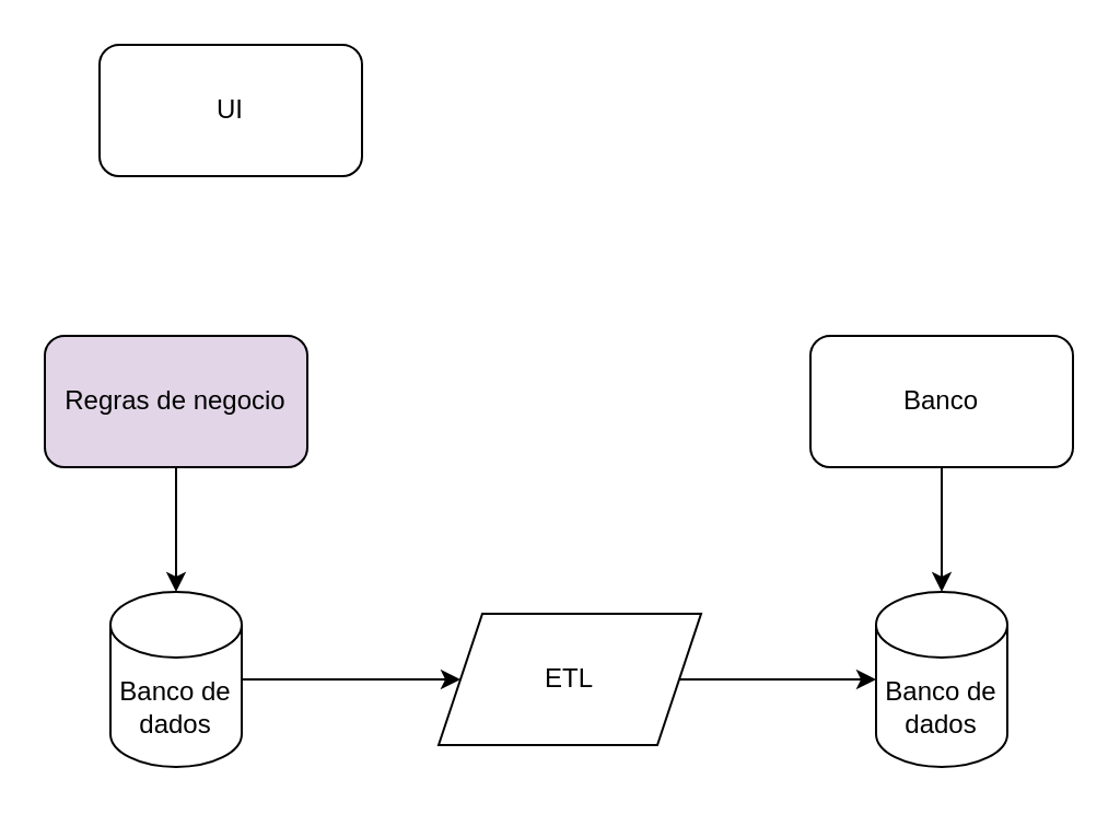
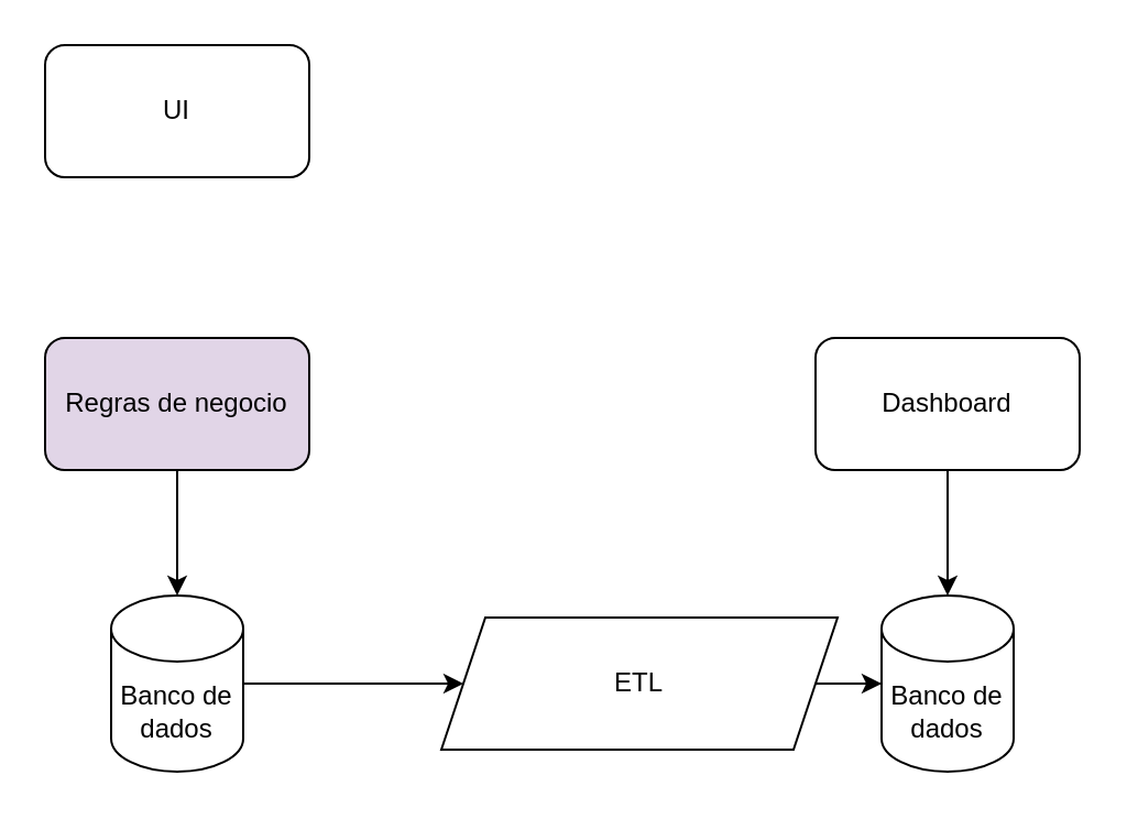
  <mxCell id="0" />
  <mxCell id="1" parent="0" />
- <mxCell id="2" value="UI" style="rounded=1;whiteSpace=wrap;html=1;" parent="1" vertex="1"><mxGeometry x="45" y="20" width="120" height="60" as="geometry" /></mxCell>
+ <mxCell id="2" value="UI" style="rounded=1;whiteSpace=wrap;html=1;" parent="1" vertex="1"><mxGeometry x="20" y="20" width="120" height="60" as="geometry" /></mxCell>
  <mxCell id="3" value="Regras de negocio" style="rounded=1;whiteSpace=wrap;html=1;fillColor=#e1d5e7;" parent="1" vertex="1"><mxGeometry x="20" y="153" width="120" height="60" as="geometry" /></mxCell>
  <mxCell id="4" style="edgeStyle=orthogonalEdgeStyle;rounded=0;orthogonalLoop=1;jettySize=auto;html=1;entryX=0;entryY=0.5;entryDx=0;entryDy=0;" parent="1" source="5" target="7" edge="1"><mxGeometry relative="1" as="geometry" /></mxCell>
  <mxCell id="5" value="Banco de dados" style="shape=cylinder3;whiteSpace=wrap;html=1;boundedLbl=1;backgroundOutline=1;size=15;" parent="1" vertex="1"><mxGeometry x="50" y="270" width="60" height="80" as="geometry" /></mxCell>
  <mxCell id="6" style="edgeStyle=orthogonalEdgeStyle;rounded=0;orthogonalLoop=1;jettySize=auto;html=1;entryX=0.5;entryY=0;entryDx=0;entryDy=0;entryPerimeter=0;" parent="1" source="3" target="5" edge="1"><mxGeometry relative="1" as="geometry" /></mxCell>
- <mxCell id="7" value="ETL" style="shape=parallelogram;perimeter=parallelogramPerimeter;whiteSpace=wrap;html=1;fixedSize=1;" parent="1" vertex="1"><mxGeometry x="200" y="280" width="120" height="60" as="geometry" /></mxCell>
+ <mxCell id="7" value="ETL" style="shape=parallelogram;perimeter=parallelogramPerimeter;whiteSpace=wrap;html=1;fixedSize=1;" parent="1" vertex="1"><mxGeometry x="200" y="280" width="180" height="60" as="geometry" /></mxCell>
  <mxCell id="8" value="Banco de dados" style="shape=cylinder3;whiteSpace=wrap;html=1;boundedLbl=1;backgroundOutline=1;size=15;" parent="1" vertex="1"><mxGeometry x="400" y="270" width="60" height="80" as="geometry" /></mxCell>
  <mxCell id="9" style="edgeStyle=orthogonalEdgeStyle;rounded=0;orthogonalLoop=1;jettySize=auto;html=1;entryX=0;entryY=0.5;entryDx=0;entryDy=0;entryPerimeter=0;" parent="1" source="7" target="8" edge="1"><mxGeometry relative="1" as="geometry" /></mxCell>
- <mxCell id="10" value="Banco" style="rounded=1;whiteSpace=wrap;html=1;" parent="1" vertex="1"><mxGeometry x="370" y="153" width="120" height="60" as="geometry" /></mxCell>
+ <mxCell id="10" value="Dashboard" style="rounded=1;whiteSpace=wrap;html=1;" parent="1" vertex="1"><mxGeometry x="370" y="153" width="120" height="60" as="geometry" /></mxCell>
  <mxCell id="11" style="edgeStyle=orthogonalEdgeStyle;rounded=0;orthogonalLoop=1;jettySize=auto;html=1;entryX=0.5;entryY=0;entryDx=0;entryDy=0;entryPerimeter=0;" parent="1" source="10" target="8" edge="1"><mxGeometry relative="1" as="geometry" /></mxCell>
